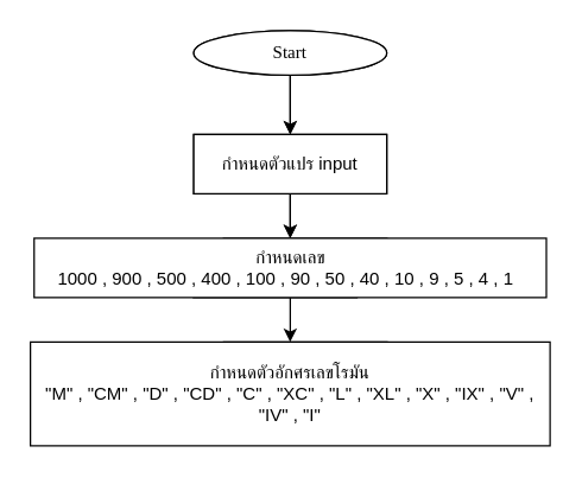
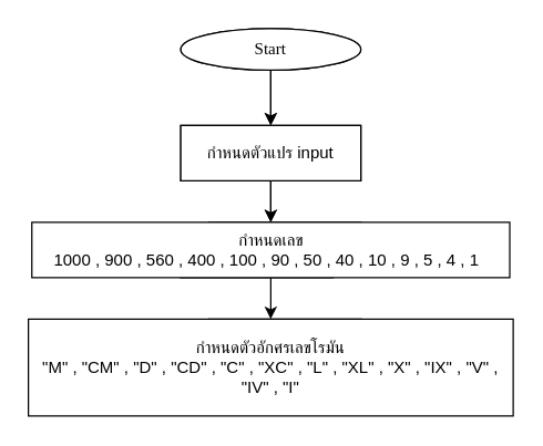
  <mxCell id="0" />
  <mxCell id="1" parent="0" />
  <mxCell id="2" value="" style="edgeStyle=orthogonalEdgeStyle;rounded=0;orthogonalLoop=1;jettySize=auto;html=1;" edge="1" parent="1" source="3" target="5"><mxGeometry relative="1" as="geometry" /></mxCell>
  <mxCell id="3" value="&lt;font data-font-src=&quot;https://fonts.googleapis.com/css?family=Sarabun&quot; face=&quot;Sarabun&quot;&gt;Start&lt;/font&gt;" style="ellipse;whiteSpace=wrap;html=1;" vertex="1" parent="1"><mxGeometry x="130" y="20" width="130" height="30" as="geometry" /></mxCell>
  <mxCell id="4" value="" style="edgeStyle=orthogonalEdgeStyle;rounded=0;orthogonalLoop=1;jettySize=auto;html=1;" edge="1" parent="1" source="5" target="6"><mxGeometry relative="1" as="geometry" /></mxCell>
  <mxCell id="5" value="กำหนดตัวแปร input" style="rounded=0;whiteSpace=wrap;html=1;" vertex="1" parent="1"><mxGeometry x="130" y="90" width="130" height="40" as="geometry" /></mxCell>
  <mxCell id="6" value="กรอกค่า input" style="shape=parallelogram;perimeter=parallelogramPerimeter;whiteSpace=wrap;html=1;fixedSize=1;" vertex="1" parent="1"><mxGeometry x="130" y="160" width="130" height="40" as="geometry" /></mxCell>
  <mxCell id="7" style="edgeStyle=orthogonalEdgeStyle;rounded=0;orthogonalLoop=1;jettySize=auto;html=1;entryX=0.5;entryY=0;entryDx=0;entryDy=0;" edge="1" parent="1" source="8" target="10"><mxGeometry relative="1" as="geometry" /></mxCell>
  <mxCell id="8" value="&lt;font data-font-src=&quot;https://fonts.googleapis.com/css?family=Sarabun&quot; face=&quot;Sarabun&quot;&gt;Start&lt;/font&gt;" style="ellipse;whiteSpace=wrap;html=1;" vertex="1" parent="1"><mxGeometry x="130" y="20" width="130" height="30" as="geometry" /></mxCell>
  <mxCell id="9" value="" style="edgeStyle=orthogonalEdgeStyle;rounded=0;orthogonalLoop=1;jettySize=auto;html=1;" edge="1" parent="1" source="10" target="12"><mxGeometry relative="1" as="geometry" /></mxCell>
  <mxCell id="10" value="กำหนดตัวแปร input" style="rounded=0;whiteSpace=wrap;html=1;" vertex="1" parent="1"><mxGeometry x="130" y="90" width="130" height="40" as="geometry" /></mxCell>
  <mxCell id="11" value="" style="edgeStyle=orthogonalEdgeStyle;rounded=0;orthogonalLoop=1;jettySize=auto;html=1;" edge="1" parent="1" source="12"><mxGeometry relative="1" as="geometry"><mxPoint x="194.957" y="230" as="targetPoint" /></mxGeometry></mxCell>
- <mxCell id="12" value="กำหนดเลข&lt;div&gt;1000 , 900 , 500 , 400 , 100 , 90 , 50 , 40 , 10 , 9 , 5 , 4 , 1&amp;nbsp;&amp;nbsp;&lt;/div&gt;" style="rounded=0;whiteSpace=wrap;html=1;" vertex="1" parent="1"><mxGeometry x="22.5" y="160" width="345" height="40" as="geometry" /></mxCell>
+ <mxCell id="12" value="กำหนดเลข&lt;div&gt;1000 , 900 , 560 , 400 , 100 , 90 , 50 , 40 , 10 , 9 , 5 , 4 , 1&amp;nbsp;&amp;nbsp;&lt;/div&gt;" style="rounded=0;whiteSpace=wrap;html=1;" vertex="1" parent="1"><mxGeometry x="22.5" y="160" width="345" height="40" as="geometry" /></mxCell>
  <mxCell id="13" value="กรอกค่า input" style="shape=parallelogram;perimeter=parallelogramPerimeter;whiteSpace=wrap;html=1;fixedSize=1;" vertex="1" parent="1"><mxGeometry x="130" y="230" width="130" height="40" as="geometry" /></mxCell>
  <mxCell id="14" value="&lt;div&gt;กำหนดตัวอักศรเลขโรมัน&lt;/div&gt;&quot;M&quot; , &quot;CM&quot; , &quot;D&quot; , &quot;CD&quot; , &quot;C&quot; , &quot;XC&quot; , &quot;L&quot; , &quot;XL&quot; , &quot;X&quot; , &quot;IX&quot; , &quot;V&quot; , &quot;IV&quot; , &quot;I&quot;" style="rounded=0;whiteSpace=wrap;html=1;" vertex="1" parent="1"><mxGeometry x="20" y="230" width="350" height="70" as="geometry" /></mxCell>
